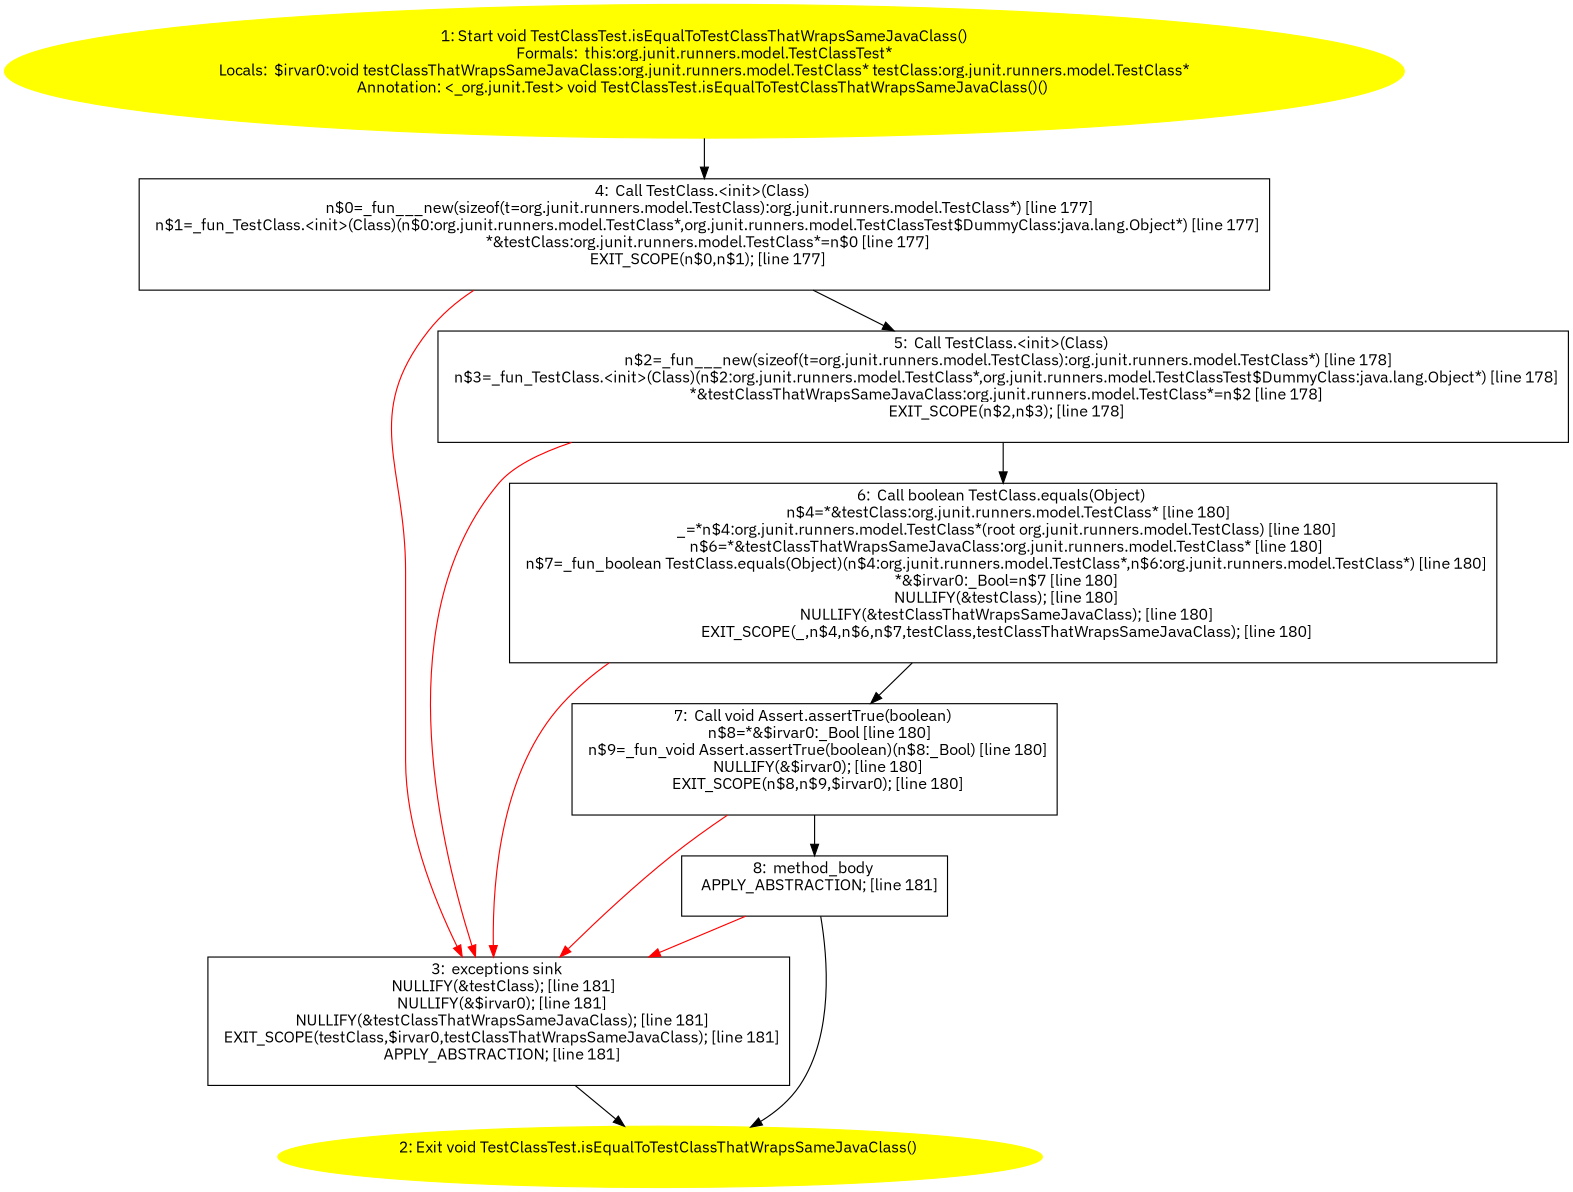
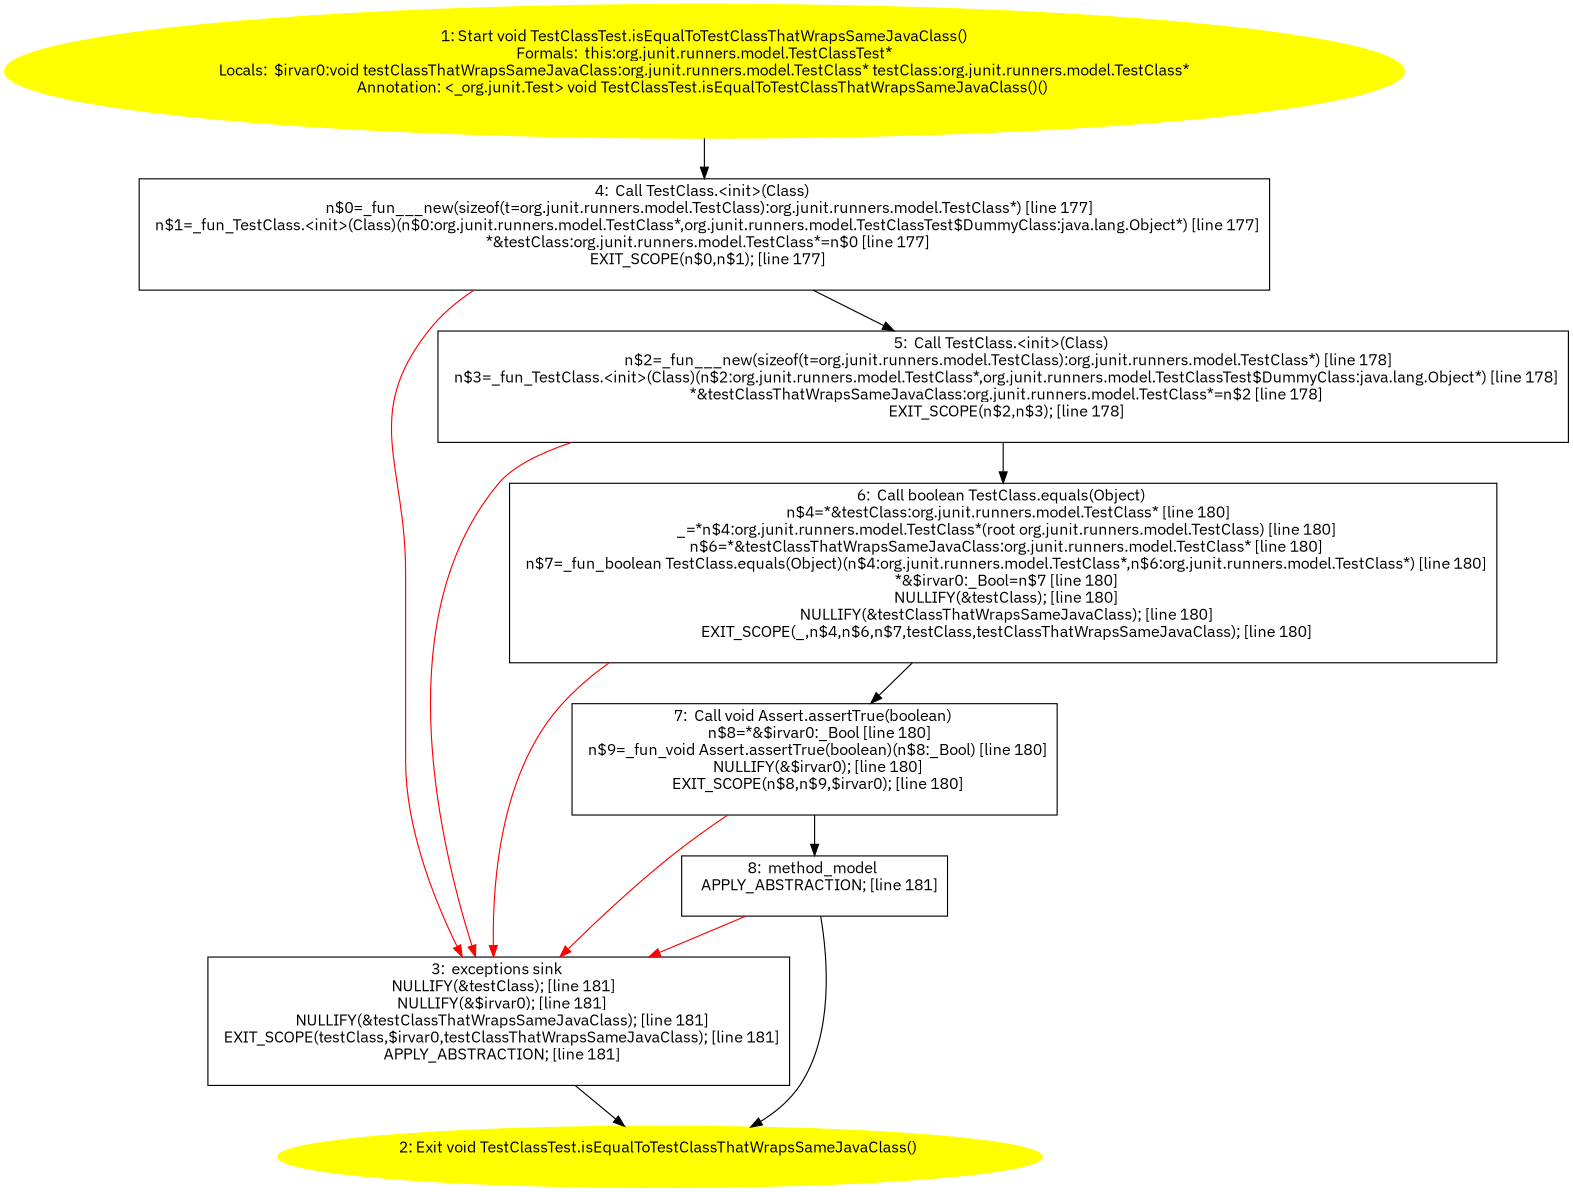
  digraph {
    fontname="IBM Plex Sans"
    node [fontname="IBM Plex Sans" shape=box]
    edge [fontname="IBM Plex Sans"]
    n1 [color=yellow label="1: Start void TestClassTest.isEqualToTestClassThatWrapsSameJavaClass()\nFormals:  this:org.junit.runners.model.TestClassTest*\nLocals:  $irvar0:void testClassThatWrapsSameJavaClass:org.junit.runners.model.TestClass* testClass:org.junit.runners.model.TestClass*\nAnnotation: <_org.junit.Test> void TestClassTest.isEqualToTestClassThatWrapsSameJavaClass()() \n  " style=filled shape=""]
    n2 [label="4:  Call TestClass.<init>(Class) \n   n$0=_fun___new(sizeof(t=org.junit.runners.model.TestClass):org.junit.runners.model.TestClass*) [line 177]\n  n$1=_fun_TestClass.<init>(Class)(n$0:org.junit.runners.model.TestClass*,org.junit.runners.model.TestClassTest$DummyClass:java.lang.Object*) [line 177]\n  *&testClass:org.junit.runners.model.TestClass*=n$0 [line 177]\n  EXIT_SCOPE(n$0,n$1); [line 177]\n "]
    n3 [label="3:  exceptions sink \n   NULLIFY(&testClass); [line 181]\n  NULLIFY(&$irvar0); [line 181]\n  NULLIFY(&testClassThatWrapsSameJavaClass); [line 181]\n  EXIT_SCOPE(testClass,$irvar0,testClassThatWrapsSameJavaClass); [line 181]\n  APPLY_ABSTRACTION; [line 181]\n "]
    n4 [label="5:  Call TestClass.<init>(Class) \n   n$2=_fun___new(sizeof(t=org.junit.runners.model.TestClass):org.junit.runners.model.TestClass*) [line 178]\n  n$3=_fun_TestClass.<init>(Class)(n$2:org.junit.runners.model.TestClass*,org.junit.runners.model.TestClassTest$DummyClass:java.lang.Object*) [line 178]\n  *&testClassThatWrapsSameJavaClass:org.junit.runners.model.TestClass*=n$2 [line 178]\n  EXIT_SCOPE(n$2,n$3); [line 178]\n "]
    n5 [color=yellow label="2: Exit void TestClassTest.isEqualToTestClassThatWrapsSameJavaClass() \n  " style=filled shape=""]
    n6 [label="6:  Call boolean TestClass.equals(Object) \n   n$4=*&testClass:org.junit.runners.model.TestClass* [line 180]\n  _=*n$4:org.junit.runners.model.TestClass*(root org.junit.runners.model.TestClass) [line 180]\n  n$6=*&testClassThatWrapsSameJavaClass:org.junit.runners.model.TestClass* [line 180]\n  n$7=_fun_boolean TestClass.equals(Object)(n$4:org.junit.runners.model.TestClass*,n$6:org.junit.runners.model.TestClass*) [line 180]\n  *&$irvar0:_Bool=n$7 [line 180]\n  NULLIFY(&testClass); [line 180]\n  NULLIFY(&testClassThatWrapsSameJavaClass); [line 180]\n  EXIT_SCOPE(_,n$4,n$6,n$7,testClass,testClassThatWrapsSameJavaClass); [line 180]\n "]
    n7 [label="7:  Call void Assert.assertTrue(boolean) \n   n$8=*&$irvar0:_Bool [line 180]\n  n$9=_fun_void Assert.assertTrue(boolean)(n$8:_Bool) [line 180]\n  NULLIFY(&$irvar0); [line 180]\n  EXIT_SCOPE(n$8,n$9,$irvar0); [line 180]\n "]
-   n8 [label="8:  method_body \n   APPLY_ABSTRACTION; [line 181]\n "]
+   n8 [label="8:  method_model \n   APPLY_ABSTRACTION; [line 181]\n "]
    n1 -> n2
    n2 -> n3 [color=red]
    n2 -> n4
    n3 -> n5
    n4 -> n3 [color=red]
    n4 -> n6
    n6 -> n3 [color=red]
    n6 -> n7
    n7 -> n3 [color=red]
    n7 -> n8
    n8 -> n3 [color=red]
    n8 -> n5
  }
